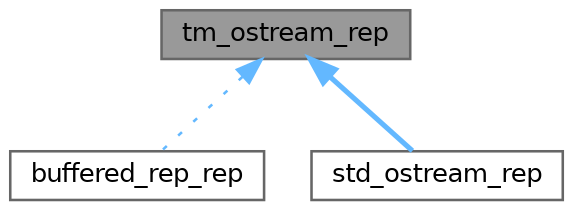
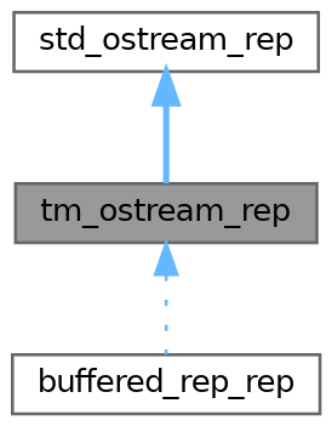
  digraph {
    fontname="DejaVu Sans"
    node [color=gray40 fillcolor=white fontname="DejaVu Sans" fontsize=10 shape=box style=filled]
    edge [color=steelblue1 dir=back fontname="DejaVu Sans" fontsize=10 labelfontname=Helvetica labelfontsize=10]
    n1 [fillcolor=grey60 fontcolor=black height=0.2 label=tm_ostream_rep width=0.4]
    n2 [height=0.2 label=buffered_rep_rep width=0.4]
    n3 [height=0.2 label=std_ostream_rep width=0.4]
    n1 -> n2 [style=dotted]
-   n1 -> n3 [style=bold]
+   n3 -> n1 [style=bold]
  }
